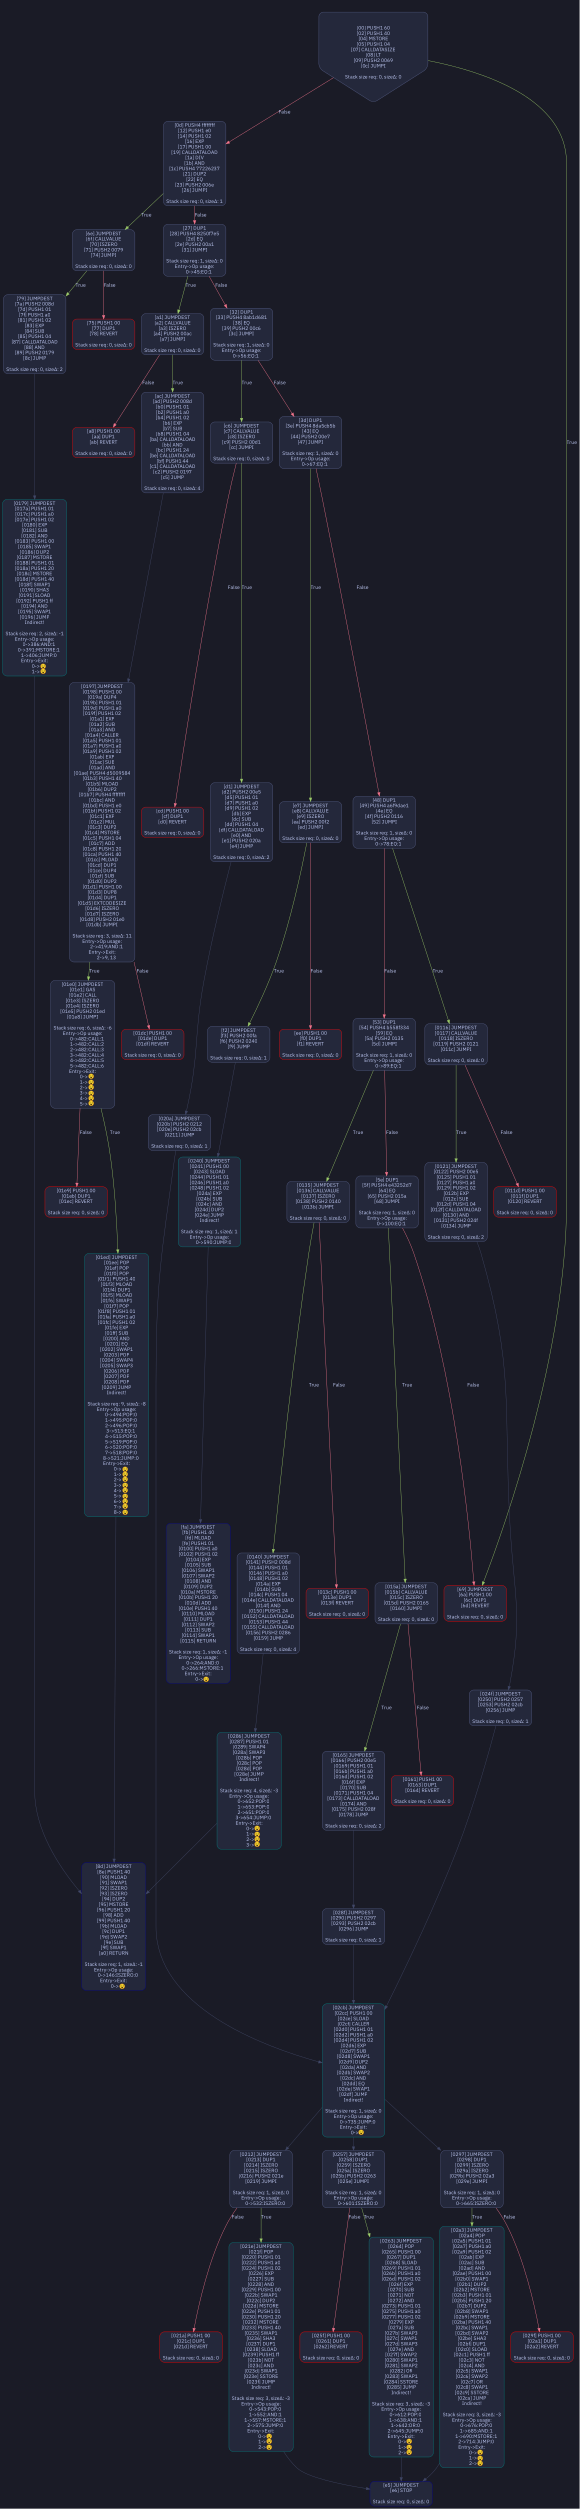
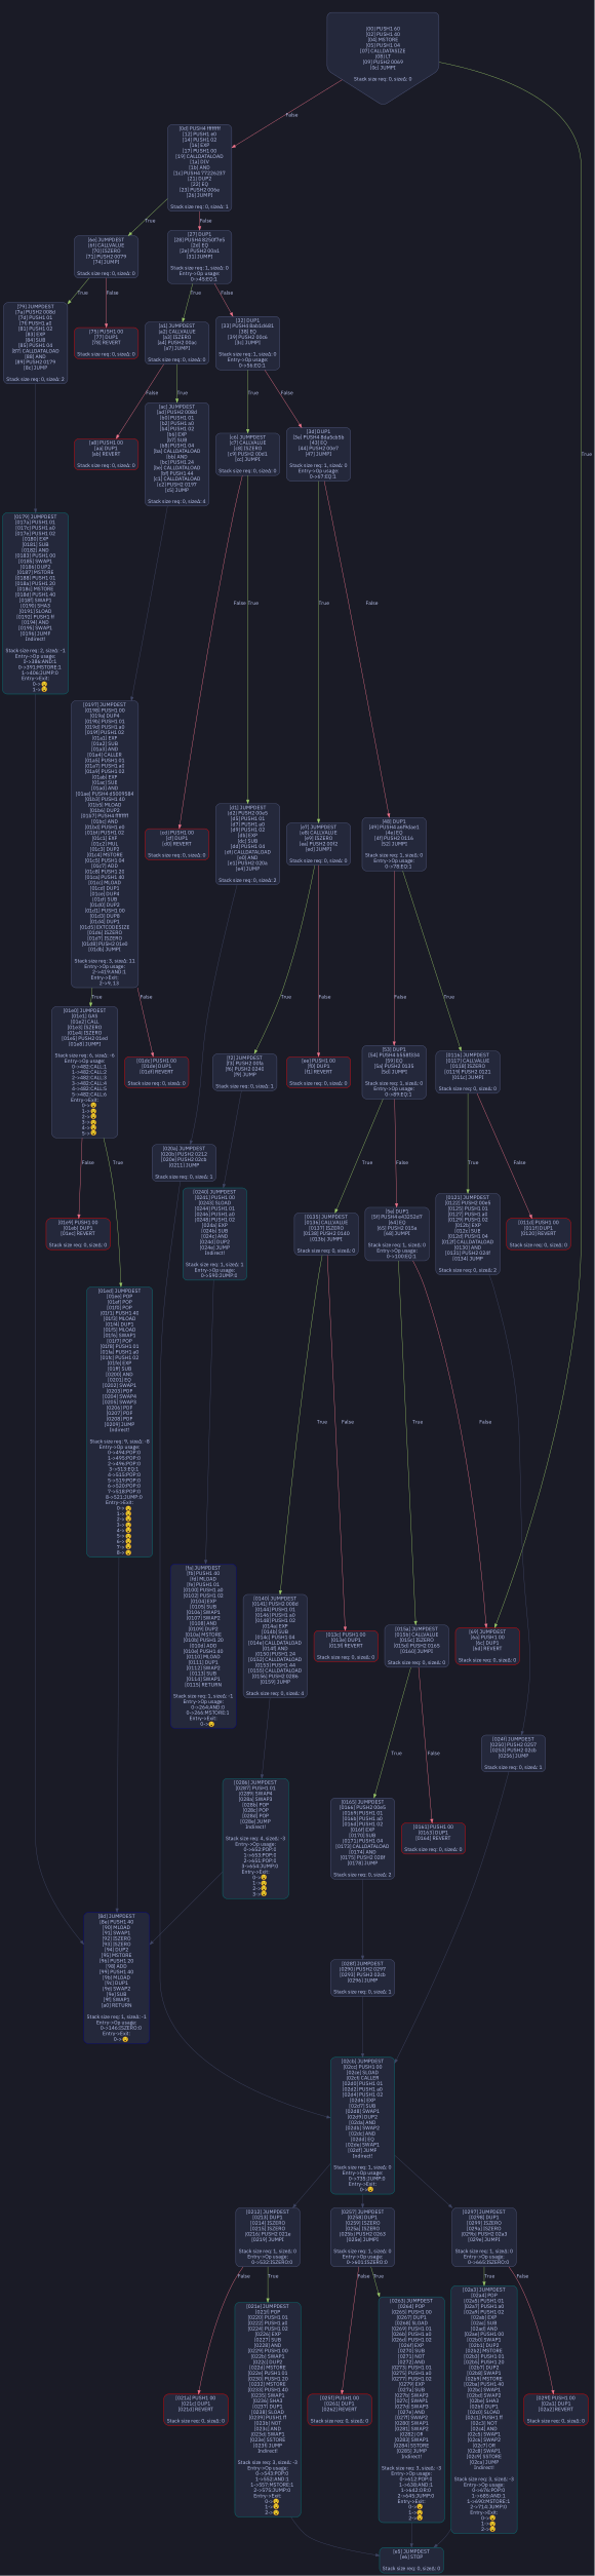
  digraph {
    bgcolor="#1a1b26"
    fontname="IBM Plex Sans"
    node [color="#565f89" fillcolor="#24283b" fontcolor="#c0caf5" fontname="IBM Plex Sans" shape=box style="filled, rounded"]
    edge [color="#f7768e" fontcolor="#c0caf5" fontname="IBM Plex Sans"]
    n1 [label="[00] PUSH1 60\n[02] PUSH1 40\n[04] MSTORE\n[05] PUSH1 04\n[07] CALLDATASIZE\n[08] LT\n[09] PUSH2 0069\n[0c] JUMPI\n\nStack size req: 0, sizeΔ: 0\n" shape=invhouse]
    n2 [label="[0d] PUSH4 ffffffff\n[12] PUSH1 e0\n[14] PUSH1 02\n[16] EXP\n[17] PUSH1 00\n[19] CALLDATALOAD\n[1a] DIV\n[1b] AND\n[1c] PUSH4 77226237\n[21] DUP2\n[22] EQ\n[23] PUSH2 006e\n[26] JUMPI\n\nStack size req: 0, sizeΔ: 1\n"]
    n3 [color=red label="[69] JUMPDEST\n[6a] PUSH1 00\n[6c] DUP1\n[6d] REVERT\n\nStack size req: 0, sizeΔ: 0\n"]
    n4 [label="[27] DUP1\n[28] PUSH4 8250f7e5\n[2d] EQ\n[2e] PUSH2 00a1\n[31] JUMPI\n\nStack size req: 1, sizeΔ: 0\nEntry->Op usage:\n	0->45:EQ:1\n"]
    n5 [label="[6e] JUMPDEST\n[6f] CALLVALUE\n[70] ISZERO\n[71] PUSH2 0079\n[74] JUMPI\n\nStack size req: 0, sizeΔ: 0\n"]
    n6 [label="[32] DUP1\n[33] PUSH4 8ab1d681\n[38] EQ\n[39] PUSH2 00c6\n[3c] JUMPI\n\nStack size req: 1, sizeΔ: 0\nEntry->Op usage:\n	0->56:EQ:1\n"]
    n7 [label="[a1] JUMPDEST\n[a2] CALLVALUE\n[a3] ISZERO\n[a4] PUSH2 00ac\n[a7] JUMPI\n\nStack size req: 0, sizeΔ: 0\n"]
    n8 [label="[3d] DUP1\n[3e] PUSH4 8da5cb5b\n[43] EQ\n[44] PUSH2 00e7\n[47] JUMPI\n\nStack size req: 1, sizeΔ: 0\nEntry->Op usage:\n	0->67:EQ:1\n"]
    n9 [label="[c6] JUMPDEST\n[c7] CALLVALUE\n[c8] ISZERO\n[c9] PUSH2 00d1\n[cc] JUMPI\n\nStack size req: 0, sizeΔ: 0\n"]
    n10 [label="[48] DUP1\n[49] PUSH4 a6f9dae1\n[4e] EQ\n[4f] PUSH2 0116\n[52] JUMPI\n\nStack size req: 1, sizeΔ: 0\nEntry->Op usage:\n	0->78:EQ:1\n"]
    n11 [label="[e7] JUMPDEST\n[e8] CALLVALUE\n[e9] ISZERO\n[ea] PUSH2 00f2\n[ed] JUMPI\n\nStack size req: 0, sizeΔ: 0\n"]
    n12 [label="[53] DUP1\n[54] PUSH4 b558f334\n[59] EQ\n[5a] PUSH2 0135\n[5d] JUMPI\n\nStack size req: 1, sizeΔ: 0\nEntry->Op usage:\n	0->89:EQ:1\n"]
    n13 [label="[0116] JUMPDEST\n[0117] CALLVALUE\n[0118] ISZERO\n[0119] PUSH2 0121\n[011c] JUMPI\n\nStack size req: 0, sizeΔ: 0\n"]
    n14 [label="[5e] DUP1\n[5f] PUSH4 e43252d7\n[64] EQ\n[65] PUSH2 015a\n[68] JUMPI\n\nStack size req: 1, sizeΔ: 0\nEntry->Op usage:\n	0->100:EQ:1\n"]
    n15 [label="[0135] JUMPDEST\n[0136] CALLVALUE\n[0137] ISZERO\n[0138] PUSH2 0140\n[013b] JUMPI\n\nStack size req: 0, sizeΔ: 0\n"]
    n16 [label="[015a] JUMPDEST\n[015b] CALLVALUE\n[015c] ISZERO\n[015d] PUSH2 0165\n[0160] JUMPI\n\nStack size req: 0, sizeΔ: 0\n"]
    n17 [color=red label="[75] PUSH1 00\n[77] DUP1\n[78] REVERT\n\nStack size req: 0, sizeΔ: 0\n"]
    n18 [label="[79] JUMPDEST\n[7a] PUSH2 008d\n[7d] PUSH1 01\n[7f] PUSH1 a0\n[81] PUSH1 02\n[83] EXP\n[84] SUB\n[85] PUSH1 04\n[87] CALLDATALOAD\n[88] AND\n[89] PUSH2 0179\n[8c] JUMP\n\nStack size req: 0, sizeΔ: 2\n"]
    n19 [color=teal label="[0179] JUMPDEST\n[017a] PUSH1 01\n[017c] PUSH1 a0\n[017e] PUSH1 02\n[0180] EXP\n[0181] SUB\n[0182] AND\n[0183] PUSH1 00\n[0185] SWAP1\n[0186] DUP2\n[0187] MSTORE\n[0188] PUSH1 01\n[018a] PUSH1 20\n[018c] MSTORE\n[018d] PUSH1 40\n[018f] SWAP1\n[0190] SHA3\n[0191] SLOAD\n[0192] PUSH1 ff\n[0194] AND\n[0195] SWAP1\n[0196] JUMP\nIndirect!\n\nStack size req: 2, sizeΔ: -1\nEntry->Op usage:\n	0->386:AND:1\n	0->391:MSTORE:1\n	1->406:JUMP:0\nEntry->Exit:\n	0->😵\n	1->😵\n"]
    n20 [color=darkblue label="[8d] JUMPDEST\n[8e] PUSH1 40\n[90] MLOAD\n[91] SWAP1\n[92] ISZERO\n[93] ISZERO\n[94] DUP2\n[95] MSTORE\n[96] PUSH1 20\n[98] ADD\n[99] PUSH1 40\n[9b] MLOAD\n[9c] DUP1\n[9d] SWAP2\n[9e] SUB\n[9f] SWAP1\n[a0] RETURN\n\nStack size req: 1, sizeΔ: -1\nEntry->Op usage:\n	0->146:ISZERO:0\nEntry->Exit:\n	0->😵\n"]
    n21 [color=red label="[a8] PUSH1 00\n[aa] DUP1\n[ab] REVERT\n\nStack size req: 0, sizeΔ: 0\n"]
    n22 [label="[ac] JUMPDEST\n[ad] PUSH2 008d\n[b0] PUSH1 01\n[b2] PUSH1 a0\n[b4] PUSH1 02\n[b6] EXP\n[b7] SUB\n[b8] PUSH1 04\n[ba] CALLDATALOAD\n[bb] AND\n[bc] PUSH1 24\n[be] CALLDATALOAD\n[bf] PUSH1 44\n[c1] CALLDATALOAD\n[c2] PUSH2 0197\n[c5] JUMP\n\nStack size req: 0, sizeΔ: 4\n"]
    n23 [label="[0197] JUMPDEST\n[0198] PUSH1 00\n[019a] DUP4\n[019b] PUSH1 01\n[019d] PUSH1 a0\n[019f] PUSH1 02\n[01a1] EXP\n[01a2] SUB\n[01a3] AND\n[01a4] CALLER\n[01a5] PUSH1 01\n[01a7] PUSH1 a0\n[01a9] PUSH1 02\n[01ab] EXP\n[01ac] SUB\n[01ad] AND\n[01ae] PUSH4 d5009584\n[01b3] PUSH1 40\n[01b5] MLOAD\n[01b6] DUP2\n[01b7] PUSH4 ffffffff\n[01bc] AND\n[01bd] PUSH1 e0\n[01bf] PUSH1 02\n[01c1] EXP\n[01c2] MUL\n[01c3] DUP2\n[01c4] MSTORE\n[01c5] PUSH1 04\n[01c7] ADD\n[01c8] PUSH1 20\n[01ca] PUSH1 40\n[01cc] MLOAD\n[01cd] DUP1\n[01ce] DUP4\n[01cf] SUB\n[01d0] DUP2\n[01d1] PUSH1 00\n[01d3] DUP8\n[01d4] DUP1\n[01d5] EXTCODESIZE\n[01d6] ISZERO\n[01d7] ISZERO\n[01d8] PUSH2 01e0\n[01db] JUMPI\n\nStack size req: 3, sizeΔ: 11\nEntry->Op usage:\n	2->419:AND:1\nEntry->Exit:\n	2->9, 13\n"]
    n24 [color=red label="[cd] PUSH1 00\n[cf] DUP1\n[d0] REVERT\n\nStack size req: 0, sizeΔ: 0\n"]
    n25 [label="[d1] JUMPDEST\n[d2] PUSH2 00e5\n[d5] PUSH1 01\n[d7] PUSH1 a0\n[d9] PUSH1 02\n[db] EXP\n[dc] SUB\n[dd] PUSH1 04\n[df] CALLDATALOAD\n[e0] AND\n[e1] PUSH2 020a\n[e4] JUMP\n\nStack size req: 0, sizeΔ: 2\n"]
    n26 [label="[020a] JUMPDEST\n[020b] PUSH2 0212\n[020e] PUSH2 02cb\n[0211] JUMP\n\nStack size req: 0, sizeΔ: 1\n"]
-   n27 [color=darkblue label="[e5] JUMPDEST\n[e6] STOP\n\nStack size req: 0, sizeΔ: 0\n"]
+   n27 [color=teal label="[e5] JUMPDEST\n[e6] STOP\n\nStack size req: 0, sizeΔ: 0\n"]
    n28 [color=red label="[ee] PUSH1 00\n[f0] DUP1\n[f1] REVERT\n\nStack size req: 0, sizeΔ: 0\n"]
    n29 [label="[f2] JUMPDEST\n[f3] PUSH2 00fa\n[f6] PUSH2 0240\n[f9] JUMP\n\nStack size req: 0, sizeΔ: 1\n"]
    n30 [color=teal label="[0240] JUMPDEST\n[0241] PUSH1 00\n[0243] SLOAD\n[0244] PUSH1 01\n[0246] PUSH1 a0\n[0248] PUSH1 02\n[024a] EXP\n[024b] SUB\n[024c] AND\n[024d] DUP2\n[024e] JUMP\nIndirect!\n\nStack size req: 1, sizeΔ: 1\nEntry->Op usage:\n	0->590:JUMP:0\n"]
    n31 [color=darkblue label="[fa] JUMPDEST\n[fb] PUSH1 40\n[fd] MLOAD\n[fe] PUSH1 01\n[0100] PUSH1 a0\n[0102] PUSH1 02\n[0104] EXP\n[0105] SUB\n[0106] SWAP1\n[0107] SWAP2\n[0108] AND\n[0109] DUP2\n[010a] MSTORE\n[010b] PUSH1 20\n[010d] ADD\n[010e] PUSH1 40\n[0110] MLOAD\n[0111] DUP1\n[0112] SWAP2\n[0113] SUB\n[0114] SWAP1\n[0115] RETURN\n\nStack size req: 1, sizeΔ: -1\nEntry->Op usage:\n	0->264:AND:0\n	0->266:MSTORE:1\nEntry->Exit:\n	0->😵\n"]
    n32 [color=red label="[011d] PUSH1 00\n[011f] DUP1\n[0120] REVERT\n\nStack size req: 0, sizeΔ: 0\n"]
    n33 [label="[0121] JUMPDEST\n[0122] PUSH2 00e5\n[0125] PUSH1 01\n[0127] PUSH1 a0\n[0129] PUSH1 02\n[012b] EXP\n[012c] SUB\n[012d] PUSH1 04\n[012f] CALLDATALOAD\n[0130] AND\n[0131] PUSH2 024f\n[0134] JUMP\n\nStack size req: 0, sizeΔ: 2\n"]
    n34 [label="[024f] JUMPDEST\n[0250] PUSH2 0257\n[0253] PUSH2 02cb\n[0256] JUMP\n\nStack size req: 0, sizeΔ: 1\n"]
    n35 [color=red label="[013c] PUSH1 00\n[013e] DUP1\n[013f] REVERT\n\nStack size req: 0, sizeΔ: 0\n"]
    n36 [label="[0140] JUMPDEST\n[0141] PUSH2 008d\n[0144] PUSH1 01\n[0146] PUSH1 a0\n[0148] PUSH1 02\n[014a] EXP\n[014b] SUB\n[014c] PUSH1 04\n[014e] CALLDATALOAD\n[014f] AND\n[0150] PUSH1 24\n[0152] CALLDATALOAD\n[0153] PUSH1 44\n[0155] CALLDATALOAD\n[0156] PUSH2 0286\n[0159] JUMP\n\nStack size req: 0, sizeΔ: 4\n"]
    n37 [color=teal label="[0286] JUMPDEST\n[0287] PUSH1 01\n[0289] SWAP4\n[028a] SWAP3\n[028b] POP\n[028c] POP\n[028d] POP\n[028e] JUMP\nIndirect!\n\nStack size req: 4, sizeΔ: -3\nEntry->Op usage:\n	0->652:POP:0\n	1->653:POP:0\n	2->651:POP:0\n	3->654:JUMP:0\nEntry->Exit:\n	0->😵\n	1->😵\n	2->😵\n	3->😵\n"]
    n38 [color=red label="[0161] PUSH1 00\n[0163] DUP1\n[0164] REVERT\n\nStack size req: 0, sizeΔ: 0\n"]
    n39 [label="[0165] JUMPDEST\n[0166] PUSH2 00e5\n[0169] PUSH1 01\n[016b] PUSH1 a0\n[016d] PUSH1 02\n[016f] EXP\n[0170] SUB\n[0171] PUSH1 04\n[0173] CALLDATALOAD\n[0174] AND\n[0175] PUSH2 028f\n[0178] JUMP\n\nStack size req: 0, sizeΔ: 2\n"]
    n40 [label="[028f] JUMPDEST\n[0290] PUSH2 0297\n[0293] PUSH2 02cb\n[0296] JUMP\n\nStack size req: 0, sizeΔ: 1\n"]
    n41 [color=red label="[01dc] PUSH1 00\n[01de] DUP1\n[01df] REVERT\n\nStack size req: 0, sizeΔ: 0\n"]
    n42 [label="[01e0] JUMPDEST\n[01e1] GAS\n[01e2] CALL\n[01e3] ISZERO\n[01e4] ISZERO\n[01e5] PUSH2 01ed\n[01e8] JUMPI\n\nStack size req: 6, sizeΔ: -6\nEntry->Op usage:\n	0->482:CALL:1\n	1->482:CALL:2\n	2->482:CALL:3\n	3->482:CALL:4\n	4->482:CALL:5\n	5->482:CALL:6\nEntry->Exit:\n	0->😵\n	1->😵\n	2->😵\n	3->😵\n	4->😵\n	5->😵\n"]
    n43 [color=red label="[01e9] PUSH1 00\n[01eb] DUP1\n[01ec] REVERT\n\nStack size req: 0, sizeΔ: 0\n"]
    n44 [color=teal label="[01ed] JUMPDEST\n[01ee] POP\n[01ef] POP\n[01f0] POP\n[01f1] PUSH1 40\n[01f3] MLOAD\n[01f4] DUP1\n[01f5] MLOAD\n[01f6] SWAP1\n[01f7] POP\n[01f8] PUSH1 01\n[01fa] PUSH1 a0\n[01fc] PUSH1 02\n[01fe] EXP\n[01ff] SUB\n[0200] AND\n[0201] EQ\n[0202] SWAP1\n[0203] POP\n[0204] SWAP4\n[0205] SWAP3\n[0206] POP\n[0207] POP\n[0208] POP\n[0209] JUMP\nIndirect!\n\nStack size req: 9, sizeΔ: -8\nEntry->Op usage:\n	0->494:POP:0\n	1->495:POP:0\n	2->496:POP:0\n	3->513:EQ:1\n	4->515:POP:0\n	5->519:POP:0\n	6->520:POP:0\n	7->518:POP:0\n	8->521:JUMP:0\nEntry->Exit:\n	0->😵\n	1->😵\n	2->😵\n	3->😵\n	4->😵\n	5->😵\n	6->😵\n	7->😵\n	8->😵\n"]
    n45 [color=teal label="[02cb] JUMPDEST\n[02cc] PUSH1 00\n[02ce] SLOAD\n[02cf] CALLER\n[02d0] PUSH1 01\n[02d2] PUSH1 a0\n[02d4] PUSH1 02\n[02d6] EXP\n[02d7] SUB\n[02d8] SWAP1\n[02d9] DUP2\n[02da] AND\n[02db] SWAP2\n[02dc] AND\n[02dd] EQ\n[02de] SWAP1\n[02df] JUMP\nIndirect!\n\nStack size req: 1, sizeΔ: 0\nEntry->Op usage:\n	0->735:JUMP:0\nEntry->Exit:\n	0->😵\n"]
    n46 [label="[0212] JUMPDEST\n[0213] DUP1\n[0214] ISZERO\n[0215] ISZERO\n[0216] PUSH2 021e\n[0219] JUMPI\n\nStack size req: 1, sizeΔ: 0\nEntry->Op usage:\n	0->532:ISZERO:0\n"]
    n47 [color=red label="[021a] PUSH1 00\n[021c] DUP1\n[021d] REVERT\n\nStack size req: 0, sizeΔ: 0\n"]
    n48 [color=teal label="[021e] JUMPDEST\n[021f] POP\n[0220] PUSH1 01\n[0222] PUSH1 a0\n[0224] PUSH1 02\n[0226] EXP\n[0227] SUB\n[0228] AND\n[0229] PUSH1 00\n[022b] SWAP1\n[022c] DUP2\n[022d] MSTORE\n[022e] PUSH1 01\n[0230] PUSH1 20\n[0232] MSTORE\n[0233] PUSH1 40\n[0235] SWAP1\n[0236] SHA3\n[0237] DUP1\n[0238] SLOAD\n[0239] PUSH1 ff\n[023b] NOT\n[023c] AND\n[023d] SWAP1\n[023e] SSTORE\n[023f] JUMP\nIndirect!\n\nStack size req: 3, sizeΔ: -3\nEntry->Op usage:\n	0->543:POP:0\n	1->552:AND:1\n	1->557:MSTORE:1\n	2->575:JUMP:0\nEntry->Exit:\n	0->😵\n	1->😵\n	2->😵\n"]
    n49 [label="[0257] JUMPDEST\n[0258] DUP1\n[0259] ISZERO\n[025a] ISZERO\n[025b] PUSH2 0263\n[025e] JUMPI\n\nStack size req: 1, sizeΔ: 0\nEntry->Op usage:\n	0->601:ISZERO:0\n"]
    n50 [color=red label="[025f] PUSH1 00\n[0261] DUP1\n[0262] REVERT\n\nStack size req: 0, sizeΔ: 0\n"]
    n51 [color=teal label="[0263] JUMPDEST\n[0264] POP\n[0265] PUSH1 00\n[0267] DUP1\n[0268] SLOAD\n[0269] PUSH1 01\n[026b] PUSH1 a0\n[026d] PUSH1 02\n[026f] EXP\n[0270] SUB\n[0271] NOT\n[0272] AND\n[0273] PUSH1 01\n[0275] PUSH1 a0\n[0277] PUSH1 02\n[0279] EXP\n[027a] SUB\n[027b] SWAP3\n[027c] SWAP1\n[027d] SWAP3\n[027e] AND\n[027f] SWAP2\n[0280] SWAP1\n[0281] SWAP2\n[0282] OR\n[0283] SWAP1\n[0284] SSTORE\n[0285] JUMP\nIndirect!\n\nStack size req: 3, sizeΔ: -3\nEntry->Op usage:\n	0->612:POP:0\n	1->638:AND:1\n	1->642:OR:0\n	2->645:JUMP:0\nEntry->Exit:\n	0->😵\n	1->😵\n	2->😵\n"]
    n52 [label="[0297] JUMPDEST\n[0298] DUP1\n[0299] ISZERO\n[029a] ISZERO\n[029b] PUSH2 02a3\n[029e] JUMPI\n\nStack size req: 1, sizeΔ: 0\nEntry->Op usage:\n	0->665:ISZERO:0\n"]
    n53 [color=red label="[029f] PUSH1 00\n[02a1] DUP1\n[02a2] REVERT\n\nStack size req: 0, sizeΔ: 0\n"]
    n54 [color=teal label="[02a3] JUMPDEST\n[02a4] POP\n[02a5] PUSH1 01\n[02a7] PUSH1 a0\n[02a9] PUSH1 02\n[02ab] EXP\n[02ac] SUB\n[02ad] AND\n[02ae] PUSH1 00\n[02b0] SWAP1\n[02b1] DUP2\n[02b2] MSTORE\n[02b3] PUSH1 01\n[02b5] PUSH1 20\n[02b7] DUP2\n[02b8] SWAP1\n[02b9] MSTORE\n[02ba] PUSH1 40\n[02bc] SWAP1\n[02bd] SWAP2\n[02be] SHA3\n[02bf] DUP1\n[02c0] SLOAD\n[02c1] PUSH1 ff\n[02c3] NOT\n[02c4] AND\n[02c5] SWAP1\n[02c6] SWAP2\n[02c7] OR\n[02c8] SWAP1\n[02c9] SSTORE\n[02ca] JUMP\nIndirect!\n\nStack size req: 3, sizeΔ: -3\nEntry->Op usage:\n	0->676:POP:0\n	1->685:AND:1\n	1->690:MSTORE:1\n	2->714:JUMP:0\nEntry->Exit:\n	0->😵\n	1->😵\n	2->😵\n"]
    n1 -> n2 [label=False]
    n1 -> n3 [color="#9ece6a" label=True]
    n2 -> n4 [label=False]
    n2 -> n5 [color="#9ece6a" label=True]
    n4 -> n6 [label=False]
    n4 -> n7 [color="#9ece6a" label=True]
    n5 -> n17 [label=False]
    n5 -> n18 [color="#9ece6a" label=True]
    n6 -> n8 [label=False]
    n6 -> n9 [color="#9ece6a" label=True]
    n7 -> n21 [label=False]
    n7 -> n22 [color="#9ece6a" label=True]
    n8 -> n10 [label=False]
    n8 -> n11 [color="#9ece6a" label=True]
    n9 -> n24 [label=False]
    n9 -> n25 [color="#9ece6a" label=True]
    n10 -> n12 [label=False]
    n10 -> n13 [color="#9ece6a" label=True]
    n11 -> n28 [label=False]
    n11 -> n29 [color="#9ece6a" label=True]
    n12 -> n14 [label=False]
    n12 -> n15 [color="#9ece6a" label=True]
    n13 -> n32 [label=False]
    n13 -> n33 [color="#9ece6a" label=True]
    n14 -> n3 [label=False]
    n14 -> n16 [color="#9ece6a" label=True]
    n15 -> n35 [label=False]
    n15 -> n36 [color="#9ece6a" label=True]
    n16 -> n38 [label=False]
    n16 -> n39 [color="#9ece6a" label=True]
    n18 -> n19 [color="#414868"]
    n19 -> n20 [color="#414868"]
    n22 -> n23 [color="#414868"]
    n23 -> n41 [label=False]
    n23 -> n42 [color="#9ece6a" label=True]
    n25 -> n26 [color="#414868"]
    n26 -> n45 [color="#414868"]
    n29 -> n30 [color="#414868"]
    n30 -> n31 [color="#414868"]
    n33 -> n34 [color="#414868"]
    n34 -> n45 [color="#414868"]
    n36 -> n37 [color="#414868"]
    n37 -> n20 [color="#414868"]
    n39 -> n40 [color="#414868"]
    n40 -> n45 [color="#414868"]
    n42 -> n43 [label=False]
    n42 -> n44 [color="#9ece6a" label=True]
    n44 -> n20 [color="#414868"]
    n45 -> n46 [color="#414868"]
    n45 -> n49 [color="#414868"]
    n45 -> n52 [color="#414868"]
    n46 -> n47 [label=False]
    n46 -> n48 [color="#9ece6a" label=True]
    n48 -> n27 [color="#414868"]
    n49 -> n50 [label=False]
    n49 -> n51 [color="#9ece6a" label=True]
    n51 -> n27 [color="#414868"]
    n52 -> n53 [label=False]
    n52 -> n54 [color="#9ece6a" label=True]
    n54 -> n27 [color="#414868"]
  }
